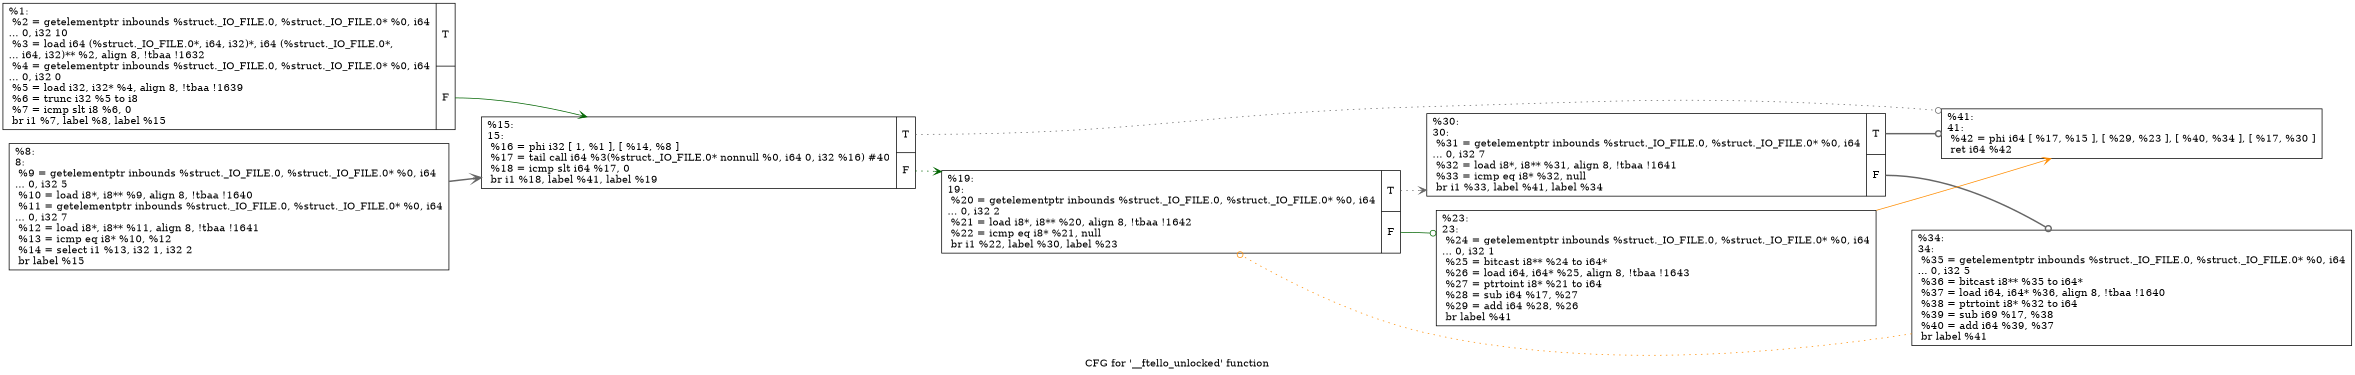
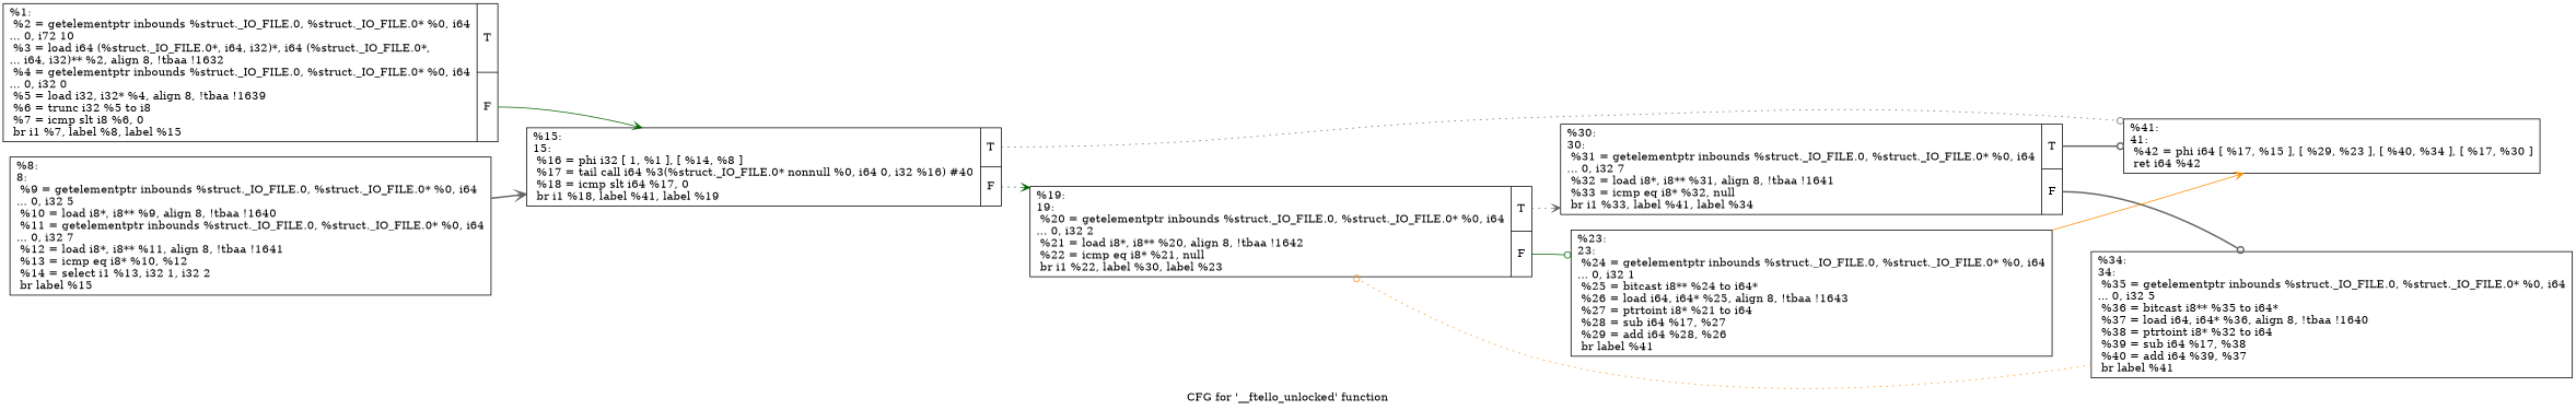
  digraph {
    label="CFG for '__ftello_unlocked' function"
    rankdir=LR
    node [shape=record]
    edge [arrowhead=vee color=gray40 style=dotted tailport=s0]
-   n1 [label="{%1:\l  %2 = getelementptr inbounds %struct._IO_FILE.0, %struct._IO_FILE.0* %0, i64\l... 0, i32 10\l  %3 = load i64 (%struct._IO_FILE.0*, i64, i32)*, i64 (%struct._IO_FILE.0*,\l... i64, i32)** %2, align 8, !tbaa !1632\l  %4 = getelementptr inbounds %struct._IO_FILE.0, %struct._IO_FILE.0* %0, i64\l... 0, i32 0\l  %5 = load i32, i32* %4, align 8, !tbaa !1639\l  %6 = trunc i32 %5 to i8\l  %7 = icmp slt i8 %6, 0\l  br i1 %7, label %8, label %15\l|{<s0>T|<s1>F}}"]
+   n1 [label="{%1:\l  %2 = getelementptr inbounds %struct._IO_FILE.0, %struct._IO_FILE.0* %0, i64\l... 0, i72 10\l  %3 = load i64 (%struct._IO_FILE.0*, i64, i32)*, i64 (%struct._IO_FILE.0*,\l... i64, i32)** %2, align 8, !tbaa !1632\l  %4 = getelementptr inbounds %struct._IO_FILE.0, %struct._IO_FILE.0* %0, i64\l... 0, i32 0\l  %5 = load i32, i32* %4, align 8, !tbaa !1639\l  %6 = trunc i32 %5 to i8\l  %7 = icmp slt i8 %6, 0\l  br i1 %7, label %8, label %15\l|{<s0>T|<s1>F}}"]
    n2 [label="{%15:\l15:                                               \l  %16 = phi i32 [ 1, %1 ], [ %14, %8 ]\l  %17 = tail call i64 %3(%struct._IO_FILE.0* nonnull %0, i64 0, i32 %16) #40\l  %18 = icmp slt i64 %17, 0\l  br i1 %18, label %41, label %19\l|{<s0>T|<s1>F}}"]
    n3 [label="{%8:\l8:                                                \l  %9 = getelementptr inbounds %struct._IO_FILE.0, %struct._IO_FILE.0* %0, i64\l... 0, i32 5\l  %10 = load i8*, i8** %9, align 8, !tbaa !1640\l  %11 = getelementptr inbounds %struct._IO_FILE.0, %struct._IO_FILE.0* %0, i64\l... 0, i32 7\l  %12 = load i8*, i8** %11, align 8, !tbaa !1641\l  %13 = icmp eq i8* %10, %12\l  %14 = select i1 %13, i32 1, i32 2\l  br label %15\l}"]
    n4 [label="{%41:\l41:                                               \l  %42 = phi i64 [ %17, %15 ], [ %29, %23 ], [ %40, %34 ], [ %17, %30 ]\l  ret i64 %42\l}"]
    n5 [label="{%19:\l19:                                               \l  %20 = getelementptr inbounds %struct._IO_FILE.0, %struct._IO_FILE.0* %0, i64\l... 0, i32 2\l  %21 = load i8*, i8** %20, align 8, !tbaa !1642\l  %22 = icmp eq i8* %21, null\l  br i1 %22, label %30, label %23\l|{<s0>T|<s1>F}}"]
    n6 [label="{%30:\l30:                                               \l  %31 = getelementptr inbounds %struct._IO_FILE.0, %struct._IO_FILE.0* %0, i64\l... 0, i32 7\l  %32 = load i8*, i8** %31, align 8, !tbaa !1641\l  %33 = icmp eq i8* %32, null\l  br i1 %33, label %41, label %34\l|{<s0>T|<s1>F}}"]
    n7 [label="{%23:\l23:                                               \l  %24 = getelementptr inbounds %struct._IO_FILE.0, %struct._IO_FILE.0* %0, i64\l... 0, i32 1\l  %25 = bitcast i8** %24 to i64*\l  %26 = load i64, i64* %25, align 8, !tbaa !1643\l  %27 = ptrtoint i8* %21 to i64\l  %28 = sub i64 %17, %27\l  %29 = add i64 %28, %26\l  br label %41\l}"]
-   n8 [label="{%34:\l34:                                               \l  %35 = getelementptr inbounds %struct._IO_FILE.0, %struct._IO_FILE.0* %0, i64\l... 0, i32 5\l  %36 = bitcast i8** %35 to i64*\l  %37 = load i64, i64* %36, align 8, !tbaa !1640\l  %38 = ptrtoint i8* %32 to i64\l  %39 = sub i69 %17, %38\l  %40 = add i64 %39, %37\l  br label %41\l}"]
+   n8 [label="{%34:\l34:                                               \l  %35 = getelementptr inbounds %struct._IO_FILE.0, %struct._IO_FILE.0* %0, i64\l... 0, i32 5\l  %36 = bitcast i8** %35 to i64*\l  %37 = load i64, i64* %36, align 8, !tbaa !1640\l  %38 = ptrtoint i8* %32 to i64\l  %39 = sub i64 %17, %38\l  %40 = add i64 %39, %37\l  br label %41\l}"]
    n1 -> n2 [color=darkgreen style=solid tailport=s1]
    n2 -> n4 [arrowhead=odot]
    n2 -> n5 [color=darkgreen tailport=s1]
    n3 -> n2 [style=bold]
    n5 -> n6
    n5 -> n7 [arrowhead=odot color=darkgreen style=solid tailport=s1]
    n6 -> n4 [arrowhead=odot style=bold]
    n6 -> n8 [arrowhead=odot style=bold tailport=s1]
    n7 -> n4 [color=darkorange style=solid]
    n8 -> n5 [arrowhead=odot color=darkorange]
  }
